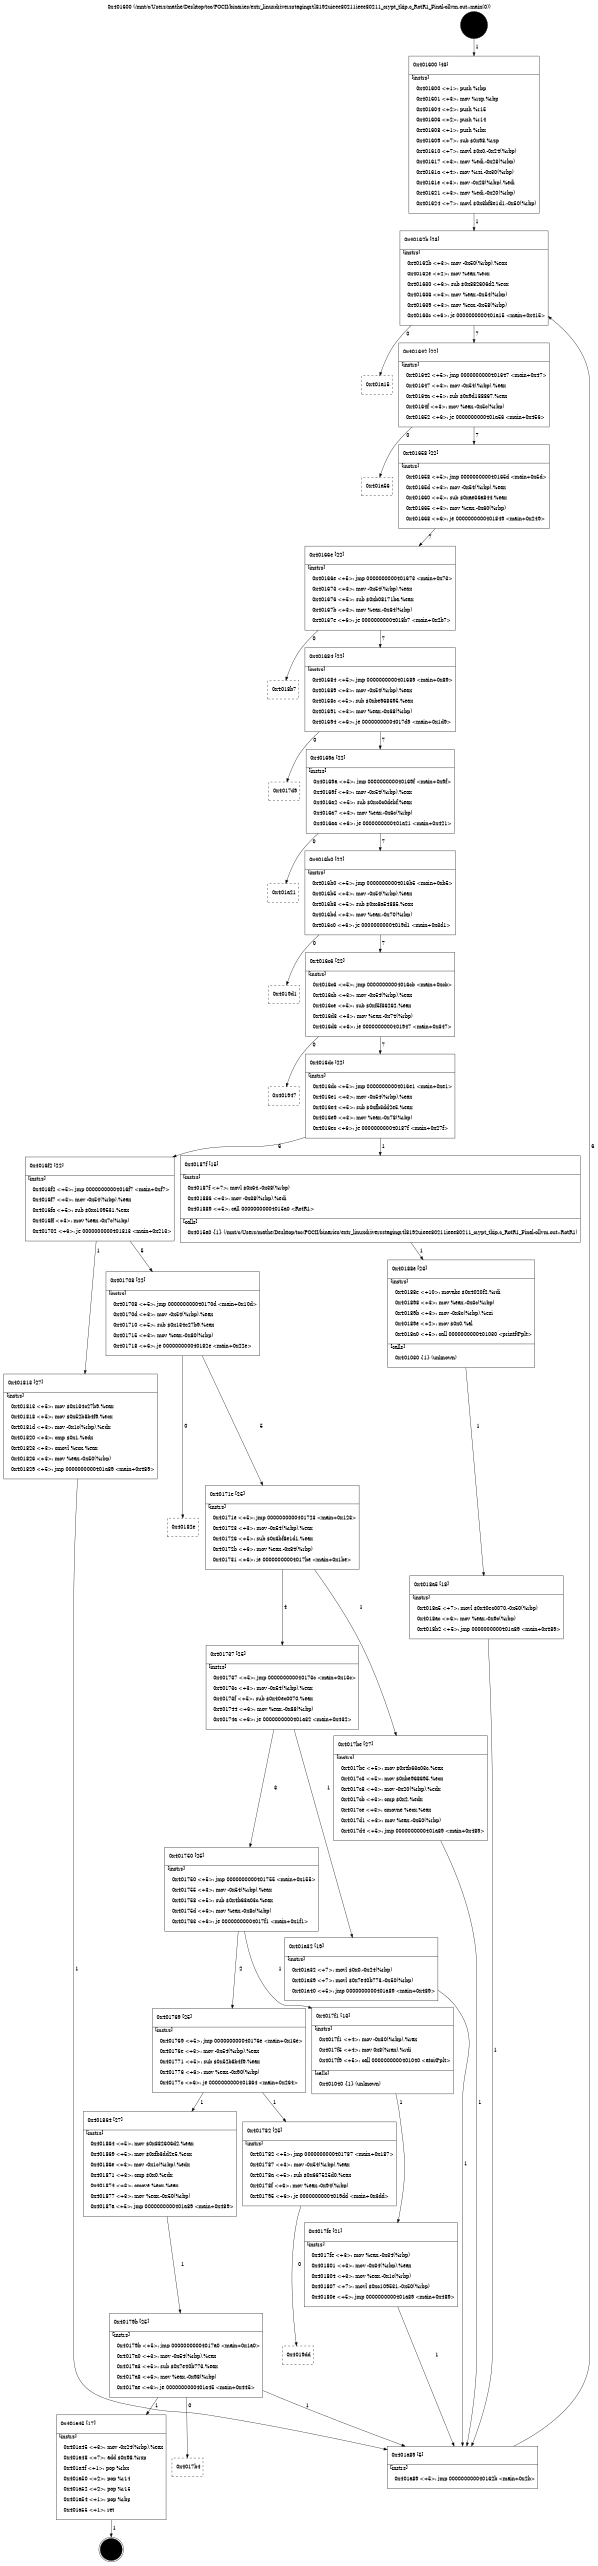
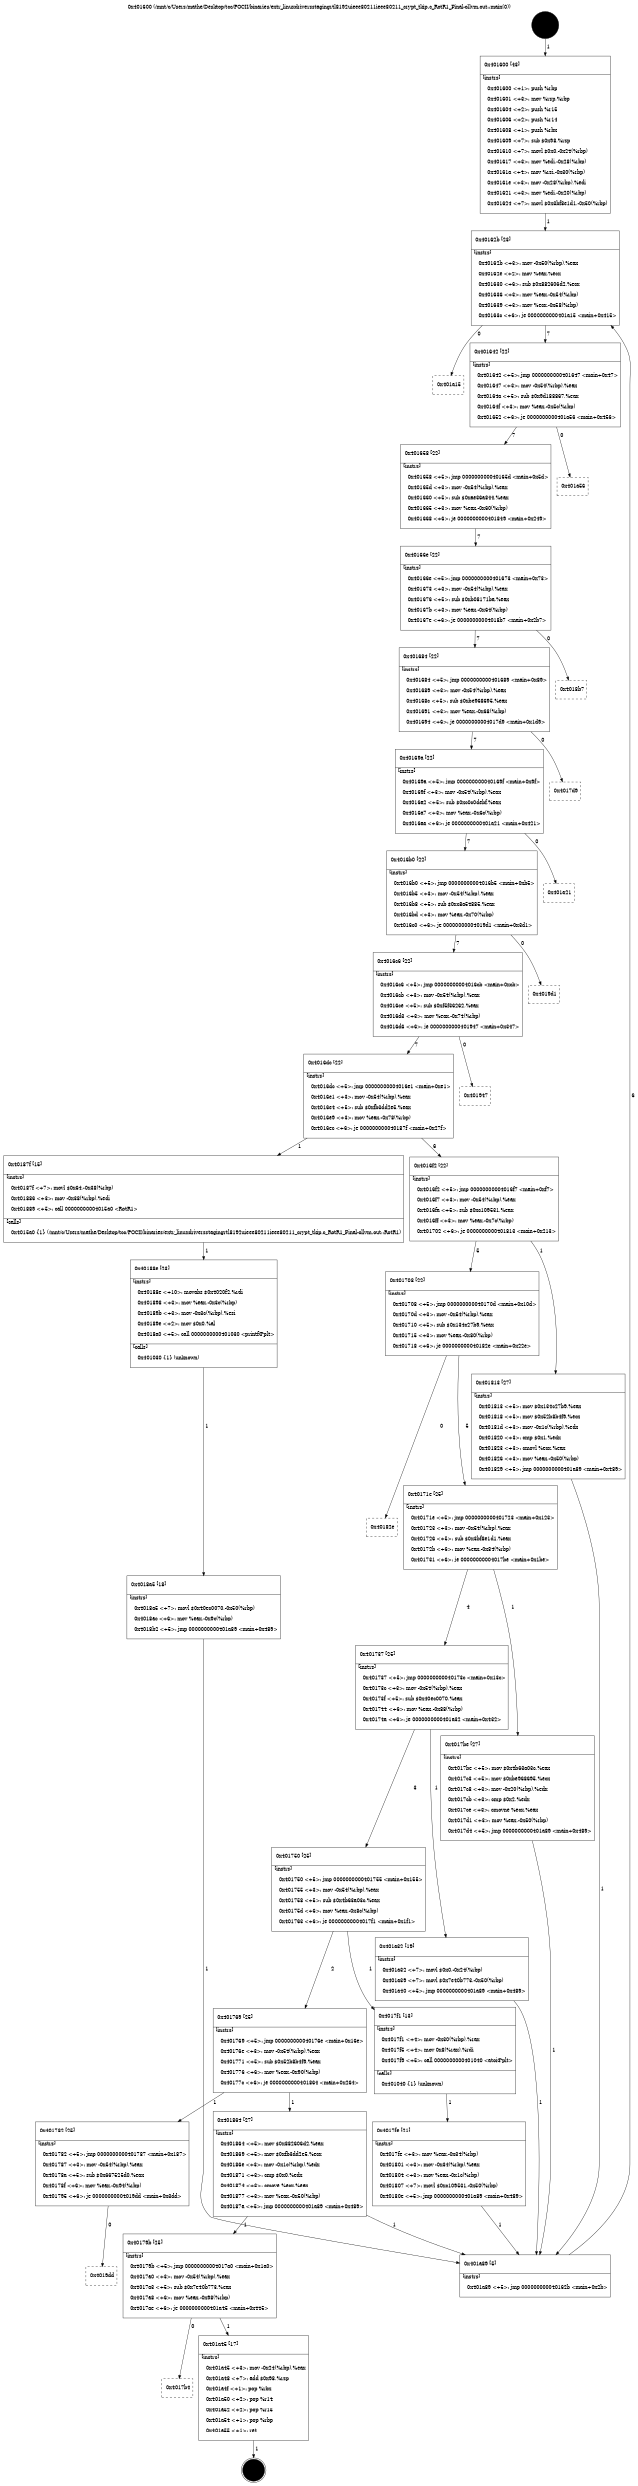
  digraph {
    label="0x401600 (/mnt/c/Users/mathe/Desktop/tcc/POCII/binaries/extr_linuxdriversstagingrtl8192uieee80211ieee80211_crypt_tkip.c_RotR1_Final-ollvm.out::main(0))"
    labelloc=t
    node [shape=record]
    Entry [fillcolor=black height=0.3 shape=circle style=filled width=0.3]
    n2 [label="{\n     0x401600 [43]\l\n     | [instrs]\l\n     &nbsp;&nbsp;0x401600 \<+1\>: push %rbp\l\n     &nbsp;&nbsp;0x401601 \<+3\>: mov %rsp,%rbp\l\n     &nbsp;&nbsp;0x401604 \<+2\>: push %r15\l\n     &nbsp;&nbsp;0x401606 \<+2\>: push %r14\l\n     &nbsp;&nbsp;0x401608 \<+1\>: push %rbx\l\n     &nbsp;&nbsp;0x401609 \<+7\>: sub $0x98,%rsp\l\n     &nbsp;&nbsp;0x401610 \<+7\>: movl $0x0,-0x24(%rbp)\l\n     &nbsp;&nbsp;0x401617 \<+3\>: mov %edi,-0x28(%rbp)\l\n     &nbsp;&nbsp;0x40161a \<+4\>: mov %rsi,-0x30(%rbp)\l\n     &nbsp;&nbsp;0x40161e \<+3\>: mov -0x28(%rbp),%edi\l\n     &nbsp;&nbsp;0x401621 \<+3\>: mov %edi,-0x20(%rbp)\l\n     &nbsp;&nbsp;0x401624 \<+7\>: movl $0x3bf8e1d1,-0x50(%rbp)\l\n  }"]
    n3 [label="{\n     0x40162b [23]\l\n     | [instrs]\l\n     &nbsp;&nbsp;0x40162b \<+3\>: mov -0x50(%rbp),%eax\l\n     &nbsp;&nbsp;0x40162e \<+2\>: mov %eax,%ecx\l\n     &nbsp;&nbsp;0x401630 \<+6\>: sub $0x882606d2,%ecx\l\n     &nbsp;&nbsp;0x401636 \<+3\>: mov %eax,-0x54(%rbp)\l\n     &nbsp;&nbsp;0x401639 \<+3\>: mov %ecx,-0x58(%rbp)\l\n     &nbsp;&nbsp;0x40163c \<+6\>: je 0000000000401a15 \<main+0x415\>\l\n  }"]
    n4 [label="{\n     0x401a15\l\n  }" style=dashed]
    n5 [label="{\n     0x401642 [22]\l\n     | [instrs]\l\n     &nbsp;&nbsp;0x401642 \<+5\>: jmp 0000000000401647 \<main+0x47\>\l\n     &nbsp;&nbsp;0x401647 \<+3\>: mov -0x54(%rbp),%eax\l\n     &nbsp;&nbsp;0x40164a \<+5\>: sub $0x9d188867,%eax\l\n     &nbsp;&nbsp;0x40164f \<+3\>: mov %eax,-0x5c(%rbp)\l\n     &nbsp;&nbsp;0x401652 \<+6\>: je 0000000000401a56 \<main+0x456\>\l\n  }"]
    n6 [label="{\n     0x401a56\l\n  }" style=dashed]
    n7 [label="{\n     0x401658 [22]\l\n     | [instrs]\l\n     &nbsp;&nbsp;0x401658 \<+5\>: jmp 000000000040165d \<main+0x5d\>\l\n     &nbsp;&nbsp;0x40165d \<+3\>: mov -0x54(%rbp),%eax\l\n     &nbsp;&nbsp;0x401660 \<+5\>: sub $0xae36a844,%eax\l\n     &nbsp;&nbsp;0x401665 \<+3\>: mov %eax,-0x60(%rbp)\l\n     &nbsp;&nbsp;0x401668 \<+6\>: je 0000000000401849 \<main+0x249\>\l\n  }"]
    n8 [label="{\n     0x40166e [22]\l\n     | [instrs]\l\n     &nbsp;&nbsp;0x40166e \<+5\>: jmp 0000000000401673 \<main+0x73\>\l\n     &nbsp;&nbsp;0x401673 \<+3\>: mov -0x54(%rbp),%eax\l\n     &nbsp;&nbsp;0x401676 \<+5\>: sub $0xb08171ba,%eax\l\n     &nbsp;&nbsp;0x40167b \<+3\>: mov %eax,-0x64(%rbp)\l\n     &nbsp;&nbsp;0x40167e \<+6\>: je 00000000004018b7 \<main+0x2b7\>\l\n  }"]
    Exit [fillcolor=black height=0.3 peripheries=2 shape=circle style=filled width=0.3]
    n10 [label="{\n     0x4018b7\l\n  }" style=dashed]
    n11 [label="{\n     0x401684 [22]\l\n     | [instrs]\l\n     &nbsp;&nbsp;0x401684 \<+5\>: jmp 0000000000401689 \<main+0x89\>\l\n     &nbsp;&nbsp;0x401689 \<+3\>: mov -0x54(%rbp),%eax\l\n     &nbsp;&nbsp;0x40168c \<+5\>: sub $0xbe968695,%eax\l\n     &nbsp;&nbsp;0x401691 \<+3\>: mov %eax,-0x68(%rbp)\l\n     &nbsp;&nbsp;0x401694 \<+6\>: je 00000000004017d9 \<main+0x1d9\>\l\n  }"]
    n12 [label="{\n     0x4017b4\l\n  }" style=dashed]
    n13 [label="{\n     0x4017d9\l\n  }" style=dashed]
    n14 [label="{\n     0x40169a [22]\l\n     | [instrs]\l\n     &nbsp;&nbsp;0x40169a \<+5\>: jmp 000000000040169f \<main+0x9f\>\l\n     &nbsp;&nbsp;0x40169f \<+3\>: mov -0x54(%rbp),%eax\l\n     &nbsp;&nbsp;0x4016a2 \<+5\>: sub $0xc0c0debf,%eax\l\n     &nbsp;&nbsp;0x4016a7 \<+3\>: mov %eax,-0x6c(%rbp)\l\n     &nbsp;&nbsp;0x4016aa \<+6\>: je 0000000000401a21 \<main+0x421\>\l\n  }"]
    n15 [label="{\n     0x401a45 [17]\l\n     | [instrs]\l\n     &nbsp;&nbsp;0x401a45 \<+3\>: mov -0x24(%rbp),%eax\l\n     &nbsp;&nbsp;0x401a48 \<+7\>: add $0x98,%rsp\l\n     &nbsp;&nbsp;0x401a4f \<+1\>: pop %rbx\l\n     &nbsp;&nbsp;0x401a50 \<+2\>: pop %r14\l\n     &nbsp;&nbsp;0x401a52 \<+2\>: pop %r15\l\n     &nbsp;&nbsp;0x401a54 \<+1\>: pop %rbp\l\n     &nbsp;&nbsp;0x401a55 \<+1\>: ret\l\n  }"]
    n16 [label="{\n     0x401a21\l\n  }" style=dashed]
    n17 [label="{\n     0x4016b0 [22]\l\n     | [instrs]\l\n     &nbsp;&nbsp;0x4016b0 \<+5\>: jmp 00000000004016b5 \<main+0xb5\>\l\n     &nbsp;&nbsp;0x4016b5 \<+3\>: mov -0x54(%rbp),%eax\l\n     &nbsp;&nbsp;0x4016b8 \<+5\>: sub $0xc8a54885,%eax\l\n     &nbsp;&nbsp;0x4016bd \<+3\>: mov %eax,-0x70(%rbp)\l\n     &nbsp;&nbsp;0x4016c0 \<+6\>: je 00000000004019d1 \<main+0x3d1\>\l\n  }"]
    n18 [label="{\n     0x40179b [25]\l\n     | [instrs]\l\n     &nbsp;&nbsp;0x40179b \<+5\>: jmp 00000000004017a0 \<main+0x1a0\>\l\n     &nbsp;&nbsp;0x4017a0 \<+3\>: mov -0x54(%rbp),%eax\l\n     &nbsp;&nbsp;0x4017a3 \<+5\>: sub $0x7e40b773,%eax\l\n     &nbsp;&nbsp;0x4017a8 \<+6\>: mov %eax,-0x98(%rbp)\l\n     &nbsp;&nbsp;0x4017ae \<+6\>: je 0000000000401a45 \<main+0x445\>\l\n  }"]
    n19 [label="{\n     0x4019d1\l\n  }" style=dashed]
    n20 [label="{\n     0x4016c6 [22]\l\n     | [instrs]\l\n     &nbsp;&nbsp;0x4016c6 \<+5\>: jmp 00000000004016cb \<main+0xcb\>\l\n     &nbsp;&nbsp;0x4016cb \<+3\>: mov -0x54(%rbp),%eax\l\n     &nbsp;&nbsp;0x4016ce \<+5\>: sub $0xf5f36262,%eax\l\n     &nbsp;&nbsp;0x4016d3 \<+3\>: mov %eax,-0x74(%rbp)\l\n     &nbsp;&nbsp;0x4016d6 \<+6\>: je 0000000000401947 \<main+0x347\>\l\n  }"]
    n21 [label="{\n     0x4019dd\l\n  }" style=dashed]
    n22 [label="{\n     0x401947\l\n  }" style=dashed]
    n23 [label="{\n     0x4016dc [22]\l\n     | [instrs]\l\n     &nbsp;&nbsp;0x4016dc \<+5\>: jmp 00000000004016e1 \<main+0xe1\>\l\n     &nbsp;&nbsp;0x4016e1 \<+3\>: mov -0x54(%rbp),%eax\l\n     &nbsp;&nbsp;0x4016e4 \<+5\>: sub $0xfb3dd2e5,%eax\l\n     &nbsp;&nbsp;0x4016e9 \<+3\>: mov %eax,-0x78(%rbp)\l\n     &nbsp;&nbsp;0x4016ec \<+6\>: je 000000000040187f \<main+0x27f\>\l\n  }"]
    n24 [label="{\n     0x4018a5 [18]\l\n     | [instrs]\l\n     &nbsp;&nbsp;0x4018a5 \<+7\>: movl $0x40ec0070,-0x50(%rbp)\l\n     &nbsp;&nbsp;0x4018ac \<+6\>: mov %eax,-0x9c(%rbp)\l\n     &nbsp;&nbsp;0x4018b2 \<+5\>: jmp 0000000000401a89 \<main+0x489\>\l\n  }"]
    n25 [label="{\n     0x401a89 [5]\l\n     | [instrs]\l\n     &nbsp;&nbsp;0x401a89 \<+5\>: jmp 000000000040162b \<main+0x2b\>\l\n  }"]
    n26 [label="{\n     0x40187f [15]\l\n     | [instrs]\l\n     &nbsp;&nbsp;0x40187f \<+7\>: movl $0x64,-0x38(%rbp)\l\n     &nbsp;&nbsp;0x401886 \<+3\>: mov -0x38(%rbp),%edi\l\n     &nbsp;&nbsp;0x401889 \<+5\>: call 00000000004015a0 \<RotR1\>\l\n     | [calls]\l\n     &nbsp;&nbsp;0x4015a0 \{1\} (/mnt/c/Users/mathe/Desktop/tcc/POCII/binaries/extr_linuxdriversstagingrtl8192uieee80211ieee80211_crypt_tkip.c_RotR1_Final-ollvm.out::RotR1)\l\n  }"]
    n27 [label="{\n     0x4016f2 [22]\l\n     | [instrs]\l\n     &nbsp;&nbsp;0x4016f2 \<+5\>: jmp 00000000004016f7 \<main+0xf7\>\l\n     &nbsp;&nbsp;0x4016f7 \<+3\>: mov -0x54(%rbp),%eax\l\n     &nbsp;&nbsp;0x4016fa \<+5\>: sub $0xc109531,%eax\l\n     &nbsp;&nbsp;0x4016ff \<+3\>: mov %eax,-0x7c(%rbp)\l\n     &nbsp;&nbsp;0x401702 \<+6\>: je 0000000000401813 \<main+0x213\>\l\n  }"]
    n28 [label="{\n     0x40188e [23]\l\n     | [instrs]\l\n     &nbsp;&nbsp;0x40188e \<+10\>: movabs $0x4020f2,%rdi\l\n     &nbsp;&nbsp;0x401898 \<+3\>: mov %eax,-0x3c(%rbp)\l\n     &nbsp;&nbsp;0x40189b \<+3\>: mov -0x3c(%rbp),%esi\l\n     &nbsp;&nbsp;0x40189e \<+2\>: mov $0x0,%al\l\n     &nbsp;&nbsp;0x4018a0 \<+5\>: call 0000000000401030 \<printf@plt\>\l\n     | [calls]\l\n     &nbsp;&nbsp;0x401030 \{1\} (unknown)\l\n  }"]
    n29 [label="{\n     0x401813 [27]\l\n     | [instrs]\l\n     &nbsp;&nbsp;0x401813 \<+5\>: mov $0x134c27b9,%eax\l\n     &nbsp;&nbsp;0x401818 \<+5\>: mov $0x52b8b4f9,%ecx\l\n     &nbsp;&nbsp;0x40181d \<+3\>: mov -0x1c(%rbp),%edx\l\n     &nbsp;&nbsp;0x401820 \<+3\>: cmp $0x1,%edx\l\n     &nbsp;&nbsp;0x401823 \<+3\>: cmovl %ecx,%eax\l\n     &nbsp;&nbsp;0x401826 \<+3\>: mov %eax,-0x50(%rbp)\l\n     &nbsp;&nbsp;0x401829 \<+5\>: jmp 0000000000401a89 \<main+0x489\>\l\n  }"]
    n30 [label="{\n     0x401708 [22]\l\n     | [instrs]\l\n     &nbsp;&nbsp;0x401708 \<+5\>: jmp 000000000040170d \<main+0x10d\>\l\n     &nbsp;&nbsp;0x40170d \<+3\>: mov -0x54(%rbp),%eax\l\n     &nbsp;&nbsp;0x401710 \<+5\>: sub $0x134c27b9,%eax\l\n     &nbsp;&nbsp;0x401715 \<+3\>: mov %eax,-0x80(%rbp)\l\n     &nbsp;&nbsp;0x401718 \<+6\>: je 000000000040182e \<main+0x22e\>\l\n  }"]
    n31 [label="{\n     0x401782 [25]\l\n     | [instrs]\l\n     &nbsp;&nbsp;0x401782 \<+5\>: jmp 0000000000401787 \<main+0x187\>\l\n     &nbsp;&nbsp;0x401787 \<+3\>: mov -0x54(%rbp),%eax\l\n     &nbsp;&nbsp;0x40178a \<+5\>: sub $0x667525d0,%eax\l\n     &nbsp;&nbsp;0x40178f \<+6\>: mov %eax,-0x94(%rbp)\l\n     &nbsp;&nbsp;0x401795 \<+6\>: je 00000000004019dd \<main+0x3dd\>\l\n  }"]
    n32 [label="{\n     0x40182e\l\n  }" style=dashed]
    n33 [label="{\n     0x40171e [25]\l\n     | [instrs]\l\n     &nbsp;&nbsp;0x40171e \<+5\>: jmp 0000000000401723 \<main+0x123\>\l\n     &nbsp;&nbsp;0x401723 \<+3\>: mov -0x54(%rbp),%eax\l\n     &nbsp;&nbsp;0x401726 \<+5\>: sub $0x3bf8e1d1,%eax\l\n     &nbsp;&nbsp;0x40172b \<+6\>: mov %eax,-0x84(%rbp)\l\n     &nbsp;&nbsp;0x401731 \<+6\>: je 00000000004017be \<main+0x1be\>\l\n  }"]
    n34 [label="{\n     0x401864 [27]\l\n     | [instrs]\l\n     &nbsp;&nbsp;0x401864 \<+5\>: mov $0x882606d2,%eax\l\n     &nbsp;&nbsp;0x401869 \<+5\>: mov $0xfb3dd2e5,%ecx\l\n     &nbsp;&nbsp;0x40186e \<+3\>: mov -0x1c(%rbp),%edx\l\n     &nbsp;&nbsp;0x401871 \<+3\>: cmp $0x0,%edx\l\n     &nbsp;&nbsp;0x401874 \<+3\>: cmove %ecx,%eax\l\n     &nbsp;&nbsp;0x401877 \<+3\>: mov %eax,-0x50(%rbp)\l\n     &nbsp;&nbsp;0x40187a \<+5\>: jmp 0000000000401a89 \<main+0x489\>\l\n  }"]
    n35 [label="{\n     0x4017be [27]\l\n     | [instrs]\l\n     &nbsp;&nbsp;0x4017be \<+5\>: mov $0x4b63a03c,%eax\l\n     &nbsp;&nbsp;0x4017c3 \<+5\>: mov $0xbe968695,%ecx\l\n     &nbsp;&nbsp;0x4017c8 \<+3\>: mov -0x20(%rbp),%edx\l\n     &nbsp;&nbsp;0x4017cb \<+3\>: cmp $0x2,%edx\l\n     &nbsp;&nbsp;0x4017ce \<+3\>: cmovne %ecx,%eax\l\n     &nbsp;&nbsp;0x4017d1 \<+3\>: mov %eax,-0x50(%rbp)\l\n     &nbsp;&nbsp;0x4017d4 \<+5\>: jmp 0000000000401a89 \<main+0x489\>\l\n  }"]
    n36 [label="{\n     0x401737 [25]\l\n     | [instrs]\l\n     &nbsp;&nbsp;0x401737 \<+5\>: jmp 000000000040173c \<main+0x13c\>\l\n     &nbsp;&nbsp;0x40173c \<+3\>: mov -0x54(%rbp),%eax\l\n     &nbsp;&nbsp;0x40173f \<+5\>: sub $0x40ec0070,%eax\l\n     &nbsp;&nbsp;0x401744 \<+6\>: mov %eax,-0x88(%rbp)\l\n     &nbsp;&nbsp;0x40174a \<+6\>: je 0000000000401a32 \<main+0x432\>\l\n  }"]
    n37 [label="{\n     0x4017fe [21]\l\n     | [instrs]\l\n     &nbsp;&nbsp;0x4017fe \<+3\>: mov %eax,-0x34(%rbp)\l\n     &nbsp;&nbsp;0x401801 \<+3\>: mov -0x34(%rbp),%eax\l\n     &nbsp;&nbsp;0x401804 \<+3\>: mov %eax,-0x1c(%rbp)\l\n     &nbsp;&nbsp;0x401807 \<+7\>: movl $0xc109531,-0x50(%rbp)\l\n     &nbsp;&nbsp;0x40180e \<+5\>: jmp 0000000000401a89 \<main+0x489\>\l\n  }"]
    n38 [label="{\n     0x401a32 [19]\l\n     | [instrs]\l\n     &nbsp;&nbsp;0x401a32 \<+7\>: movl $0x0,-0x24(%rbp)\l\n     &nbsp;&nbsp;0x401a39 \<+7\>: movl $0x7e40b773,-0x50(%rbp)\l\n     &nbsp;&nbsp;0x401a40 \<+5\>: jmp 0000000000401a89 \<main+0x489\>\l\n  }"]
    n39 [label="{\n     0x401750 [25]\l\n     | [instrs]\l\n     &nbsp;&nbsp;0x401750 \<+5\>: jmp 0000000000401755 \<main+0x155\>\l\n     &nbsp;&nbsp;0x401755 \<+3\>: mov -0x54(%rbp),%eax\l\n     &nbsp;&nbsp;0x401758 \<+5\>: sub $0x4b63a03c,%eax\l\n     &nbsp;&nbsp;0x40175d \<+6\>: mov %eax,-0x8c(%rbp)\l\n     &nbsp;&nbsp;0x401763 \<+6\>: je 00000000004017f1 \<main+0x1f1\>\l\n  }"]
    n40 [label="{\n     0x401769 [25]\l\n     | [instrs]\l\n     &nbsp;&nbsp;0x401769 \<+5\>: jmp 000000000040176e \<main+0x16e\>\l\n     &nbsp;&nbsp;0x40176e \<+3\>: mov -0x54(%rbp),%eax\l\n     &nbsp;&nbsp;0x401771 \<+5\>: sub $0x52b8b4f9,%eax\l\n     &nbsp;&nbsp;0x401776 \<+6\>: mov %eax,-0x90(%rbp)\l\n     &nbsp;&nbsp;0x40177c \<+6\>: je 0000000000401864 \<main+0x264\>\l\n  }"]
    n41 [label="{\n     0x4017f1 [13]\l\n     | [instrs]\l\n     &nbsp;&nbsp;0x4017f1 \<+4\>: mov -0x30(%rbp),%rax\l\n     &nbsp;&nbsp;0x4017f5 \<+4\>: mov 0x8(%rax),%rdi\l\n     &nbsp;&nbsp;0x4017f9 \<+5\>: call 0000000000401040 \<atoi@plt\>\l\n     | [calls]\l\n     &nbsp;&nbsp;0x401040 \{1\} (unknown)\l\n  }"]
    Entry -> n2 [label=" 1"]
    n2 -> n3 [label=" 1"]
    n3 -> n4 [label=" 0"]
    n3 -> n5 [label=" 7"]
    n5 -> n6 [label=" 0"]
    n5 -> n7 [label=" 7"]
    n7 -> n8 [label=" 7"]
    n8 -> n10 [label=" 0"]
    n8 -> n11 [label=" 7"]
    n11 -> n13 [label=" 0"]
    n11 -> n14 [label=" 7"]
    n14 -> n16 [label=" 0"]
    n14 -> n17 [label=" 7"]
    n15 -> Exit [label=" 1"]
    n17 -> n19 [label=" 0"]
    n17 -> n20 [label=" 7"]
    n18 -> n12 [label=" 0"]
    n18 -> n15 [label=" 1"]
    n20 -> n22 [label=" 0"]
    n20 -> n23 [label=" 7"]
    n23 -> n26 [label=" 1"]
    n23 -> n27 [label=" 6"]
    n24 -> n25 [label=" 1"]
    n25 -> n3 [label=" 6"]
    n26 -> n28 [label=" 1"]
    n27 -> n29 [label=" 1"]
    n27 -> n30 [label=" 5"]
    n28 -> n24 [label=" 1"]
    n29 -> n25 [label=" 1"]
    n30 -> n32 [label=" 0"]
    n30 -> n33 [label=" 5"]
    n31 -> n21 [label=" 0"]
    n33 -> n35 [label=" 1"]
    n33 -> n36 [label=" 4"]
    n34 -> n18 [label=" 1"]
-   n18 -> n25 [label=" 1"]
+   n34 -> n25 [label=" 1"]
    n35 -> n25 [label=" 1"]
    n36 -> n38 [label=" 1"]
    n36 -> n39 [label=" 3"]
    n37 -> n25 [label=" 1"]
    n38 -> n25 [label=" 1"]
    n39 -> n40 [label=" 2"]
    n39 -> n41 [label=" 1"]
    n40 -> n31 [label=" 1"]
    n40 -> n34 [label=" 1"]
    n41 -> n37 [label=" 1"]
  }
